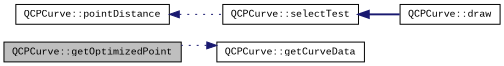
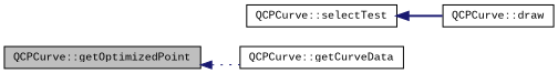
  digraph {
    fontname="Liberation Mono"
    rankdir=LR
    node [color=black fillcolor=white fontname="Liberation Mono" fontsize=10 shape=record style=filled]
    edge [color=midnightblue dir=back fontname="Liberation Mono" fontsize=10 labelfontname=Helvetica labelfontsize=10 style=dotted]
    n1 [fillcolor=grey75 fontcolor=black height=0.2 label="QCPCurve::getOptimizedPoint" width=0.4]
    n2 [height=0.2 label="QCPCurve::getCurveData" width=0.4]
    n3 [height=0.2 label="QCPCurve::draw" width=0.4]
-   n4 [height=0.2 label="QCPCurve::pointDistance" width=0.4]
    n5 [height=0.2 label="QCPCurve::selectTest" width=0.4]
-   n2 -> n1
-   n4 -> n5
+   n1 -> n2
    n5 -> n3 [style=bold]
  }
